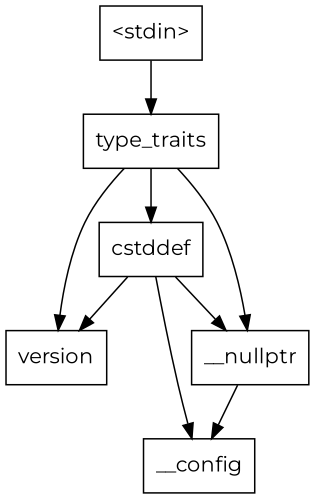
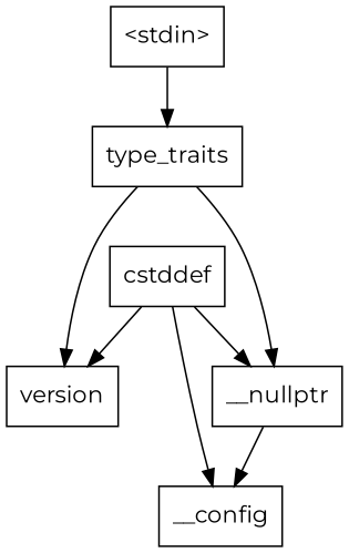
  digraph {
    fontname=Montserrat
    node [fontname=Montserrat shape=box]
    edge [fontname=Montserrat]
    n1 [label="\<stdin\>"]
    n2 [label=type_traits]
    n3 [label=cstddef]
    n4 [label=version]
    n5 [label=__nullptr]
    n6 [label=__config]
    n1 -> n2
-   n2 -> n3
    n2 -> n4
    n2 -> n5
    n3 -> n4
    n3 -> n5
    n3 -> n6
    n5 -> n6
  }
